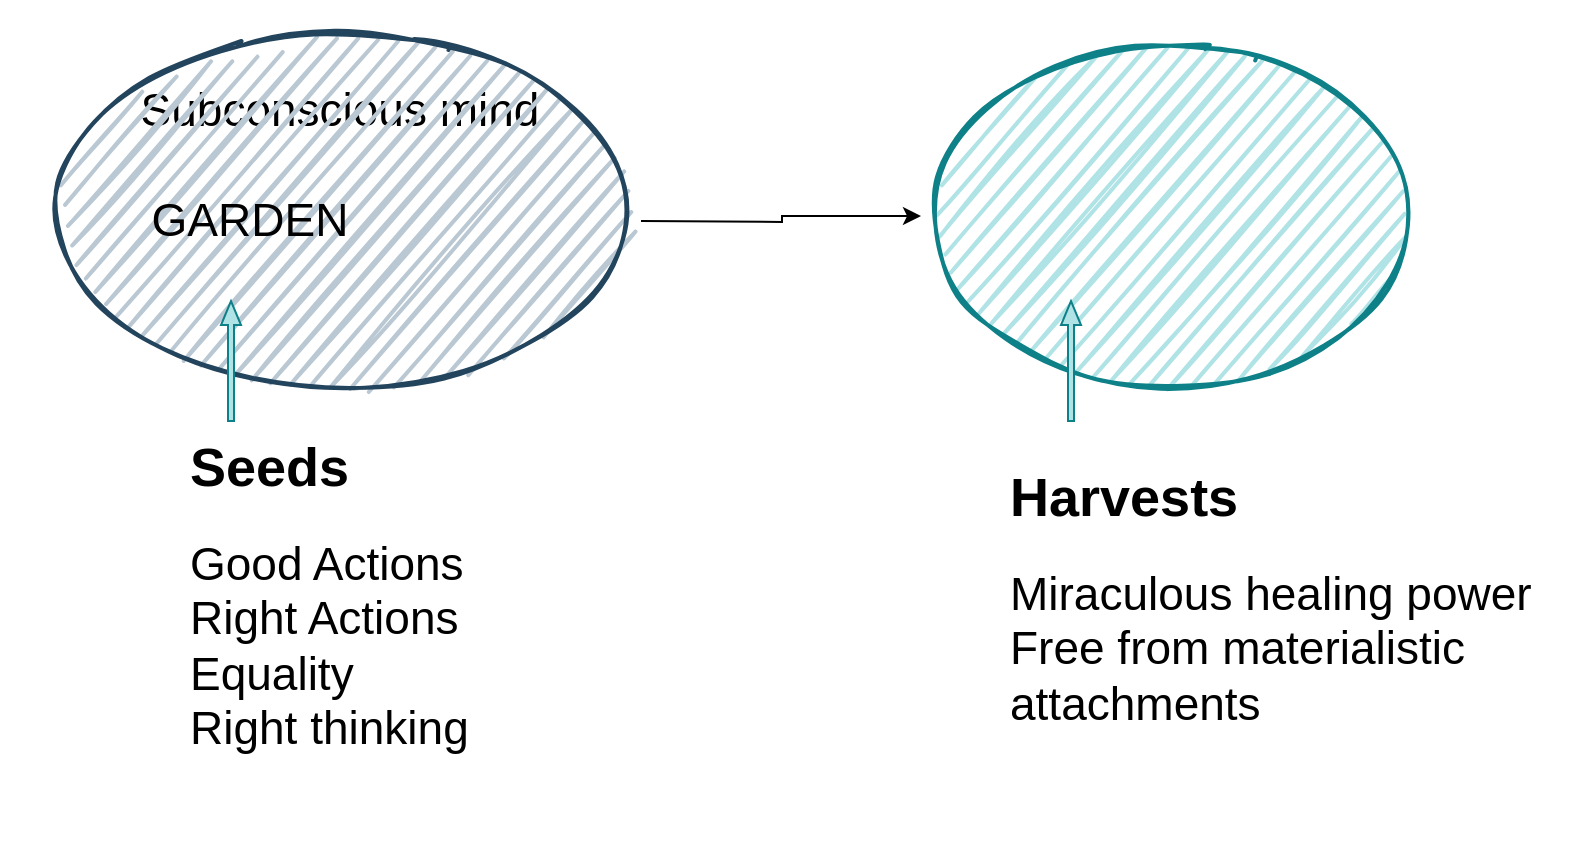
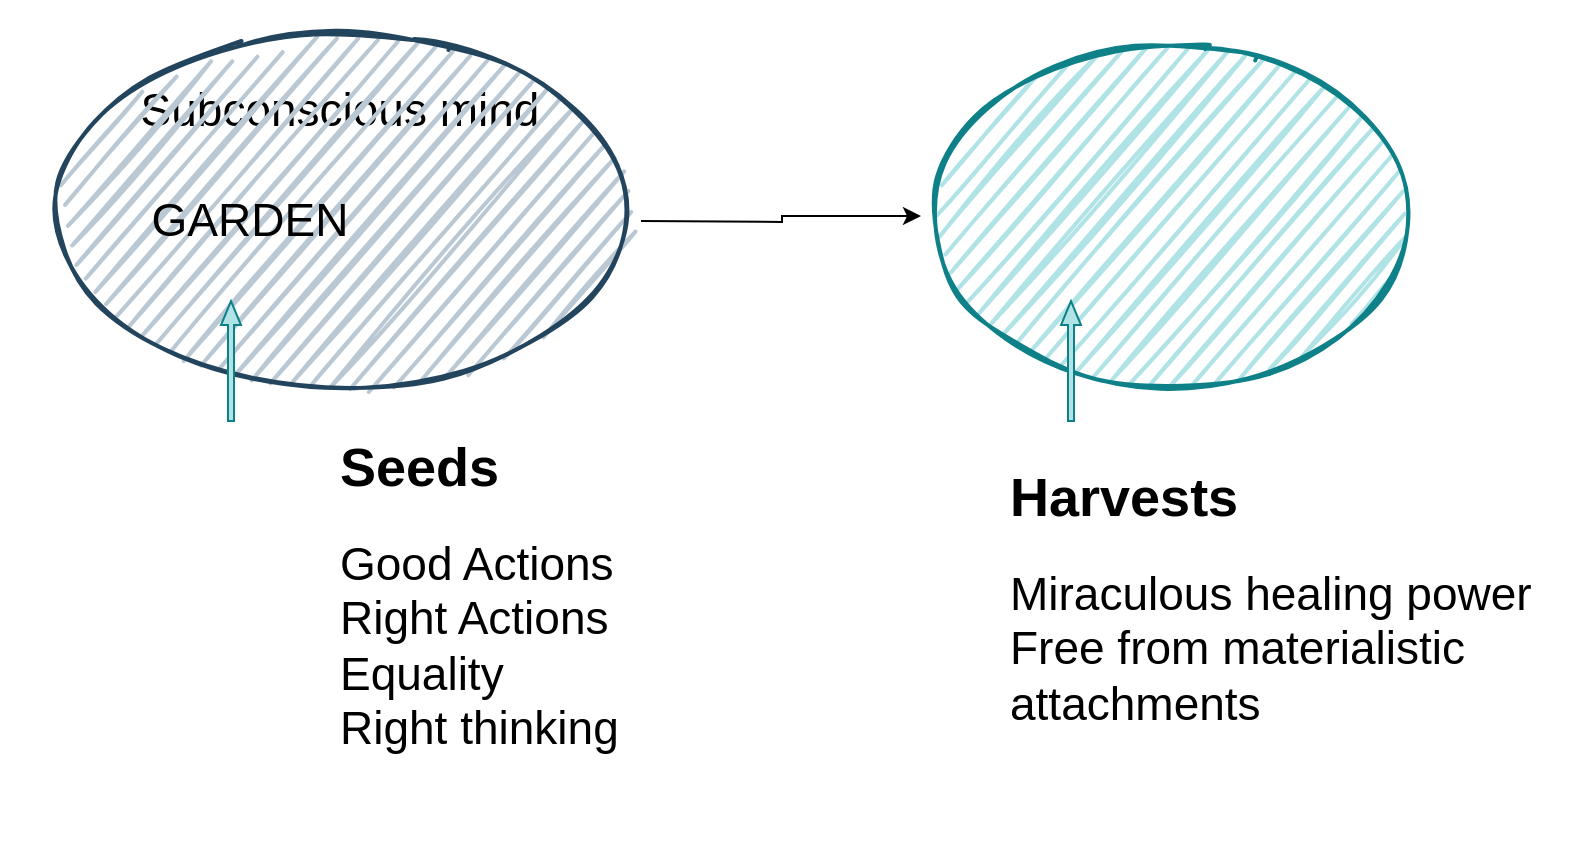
  <mxCell id="0" />
  <mxCell id="1" parent="0" />
  <mxCell id="2" value="Subconscious mind" style="text;html=1;strokeColor=none;fillColor=none;align=center;verticalAlign=middle;whiteSpace=wrap;rounded=0;fontSize=23;" vertex="1" parent="1"><mxGeometry x="50" y="40" width="240" height="30" as="geometry" /></mxCell>
  <mxCell id="3" value="" style="ellipse;whiteSpace=wrap;html=1;strokeWidth=2;fillWeight=2;hachureGap=8;fillStyle=dots;sketch=1;fontSize=23;fillColor=#bac8d3;strokeColor=#23445d;" vertex="1" parent="1"><mxGeometry x="20" y="20" width="300" height="170" as="geometry" /></mxCell>
  <mxCell id="4" value="GARDEN" style="text;html=1;strokeColor=none;fillColor=none;align=center;verticalAlign=middle;whiteSpace=wrap;rounded=0;fontSize=23;" vertex="1" parent="1"><mxGeometry x="95" y="95" width="60" height="30" as="geometry" /></mxCell>
  <mxCell id="5" value="" style="shape=singleArrow;direction=north;whiteSpace=wrap;html=1;fontSize=23;fillColor=#b0e3e6;strokeColor=#0e8088;" vertex="1" parent="1"><mxGeometry x="110" y="150" width="10" height="60" as="geometry" /></mxCell>
- <mxCell id="6" value="&lt;h1 style=&quot;font-size: 27px&quot;&gt;Seeds&lt;/h1&gt;&lt;div&gt;Good Actions&lt;/div&gt;&lt;div&gt;Right Actions&lt;/div&gt;&lt;div&gt;Equality&lt;/div&gt;&lt;div&gt;Right thinking&lt;/div&gt;" style="text;html=1;strokeColor=none;fillColor=none;spacing=5;spacingTop=-20;whiteSpace=wrap;overflow=hidden;rounded=0;fontSize=23;" vertex="1" parent="1"><mxGeometry x="90" y="210" width="230" height="180" as="geometry" /></mxCell>
+ <mxCell id="6" value="&lt;h1 style=&quot;font-size: 27px&quot;&gt;Seeds&lt;/h1&gt;&lt;div&gt;Good Actions&lt;/div&gt;&lt;div&gt;Right Actions&lt;/div&gt;&lt;div&gt;Equality&lt;/div&gt;&lt;div&gt;Right thinking&lt;/div&gt;" style="text;html=1;strokeColor=none;fillColor=none;spacing=5;spacingTop=-20;whiteSpace=wrap;overflow=hidden;rounded=0;fontSize=23;" vertex="1" parent="1"><mxGeometry x="165" y="210" width="230" height="180" as="geometry" /></mxCell>
  <mxCell id="7" value="" style="ellipse;whiteSpace=wrap;html=1;strokeWidth=2;fillWeight=2;hachureGap=8;fillColor=#b0e3e6;fillStyle=dots;sketch=1;fontSize=27;strokeColor=#0e8088;" vertex="1" parent="1"><mxGeometry x="460" y="20" width="250" height="175" as="geometry" /></mxCell>
  <mxCell id="8" value="" style="endArrow=classic;html=1;rounded=0;fontSize=27;edgeStyle=orthogonalEdgeStyle;" edge="1" parent="1" target="7"><mxGeometry width="50" height="50" relative="1" as="geometry"><mxPoint x="320" y="110" as="sourcePoint" /><mxPoint x="450" y="110" as="targetPoint" /></mxGeometry></mxCell>
  <mxCell id="9" value="" style="shape=singleArrow;direction=north;whiteSpace=wrap;html=1;fontSize=23;fillColor=#b0e3e6;strokeColor=#0e8088;" vertex="1" parent="1"><mxGeometry x="530" y="150" width="10" height="60" as="geometry" /></mxCell>
  <mxCell id="10" value="&lt;h1 style=&quot;font-size: 27px&quot;&gt;Harvests&lt;/h1&gt;&lt;div&gt;Miraculous healing power&lt;/div&gt;&lt;div&gt;Free from materialistic&amp;nbsp;&lt;br&gt;attachments&lt;/div&gt;" style="text;html=1;strokeColor=none;fillColor=none;spacing=5;spacingTop=-20;whiteSpace=wrap;overflow=hidden;rounded=0;fontSize=23;" vertex="1" parent="1"><mxGeometry x="500" y="225" width="270" height="180" as="geometry" /></mxCell>
